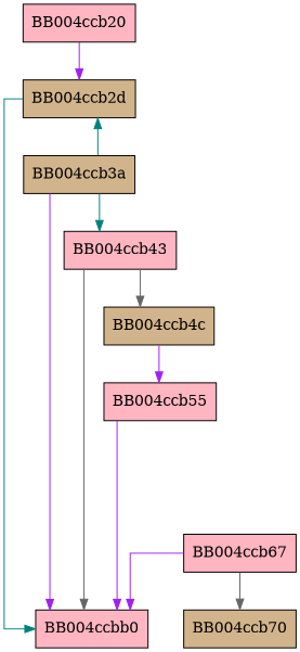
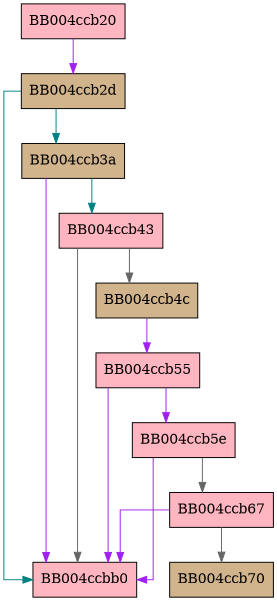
  digraph {
    splines=ortho
    node [fillcolor=lightpink shape=box style=filled]
    edge [color=purple]
    BB004ccb2d [fillcolor=tan]
    BB004ccb20
    BB004ccbb0
    BB004ccb3a [fillcolor=tan]
    BB004ccb43
    BB004ccb4c [fillcolor=tan]
    BB004ccb55
+   BB004ccb5e
    BB004ccb67
    BB004ccb70 [fillcolor=tan]
    BB004ccb2d -> BB004ccbb0 [color=teal]
-   BB004ccb3a -> BB004ccb2d [color=teal]
+   BB004ccb2d -> BB004ccb3a [color=teal]
    BB004ccb20 -> BB004ccb2d
    BB004ccb3a -> BB004ccbb0
    BB004ccb3a -> BB004ccb43 [color=teal]
    BB004ccb43 -> BB004ccbb0 [color=gray40]
    BB004ccb43 -> BB004ccb4c [color=gray40]
    BB004ccb4c -> BB004ccb55
    BB004ccb55 -> BB004ccbb0
+   BB004ccb55 -> BB004ccb5e
+   BB004ccb5e -> BB004ccbb0
+   BB004ccb5e -> BB004ccb67 [color=gray40]
    BB004ccb67 -> BB004ccbb0
    BB004ccb67 -> BB004ccb70 [color=gray40]
  }
